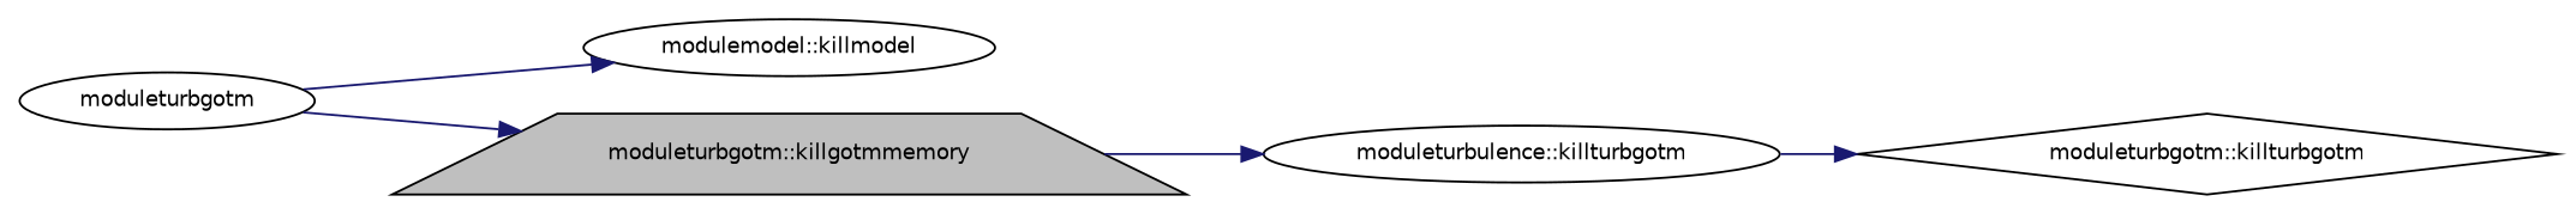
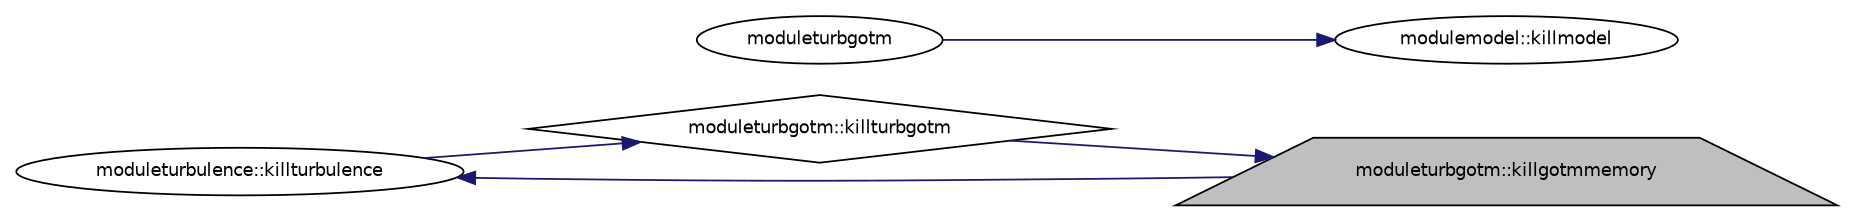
  digraph {
    rankdir=RL
    node [color=black fillcolor=white fontname=Helvetica fontsize=10 shape=ellipse style=filled]
    edge [color=midnightblue dir=back fontname=Helvetica fontsize=10 labelfontname=Helvetica labelfontsize=10 style=solid]
    n1 [fillcolor=grey75 fontcolor=black height=0.2 label="moduleturbgotm::killgotmmemory" shape=trapezium width=0.4]
    n2 [height=0.2 label="moduleturbgotm::killturbgotm" shape=diamond width=0.4]
-   n3 [height=0.2 label="moduleturbulence::killturbgotm" width=0.4]
+   n3 [height=0.2 label="moduleturbulence::killturbulence" width=0.4]
    n4 [height=0.2 label="modulemodel::killmodel" width=0.4]
    n5 [height=0.2 label=moduleturbgotm width=0.4]
-   n1 -> n5
+   n1 -> n2
    n2 -> n3
    n3 -> n1
    n4 -> n5
  }
